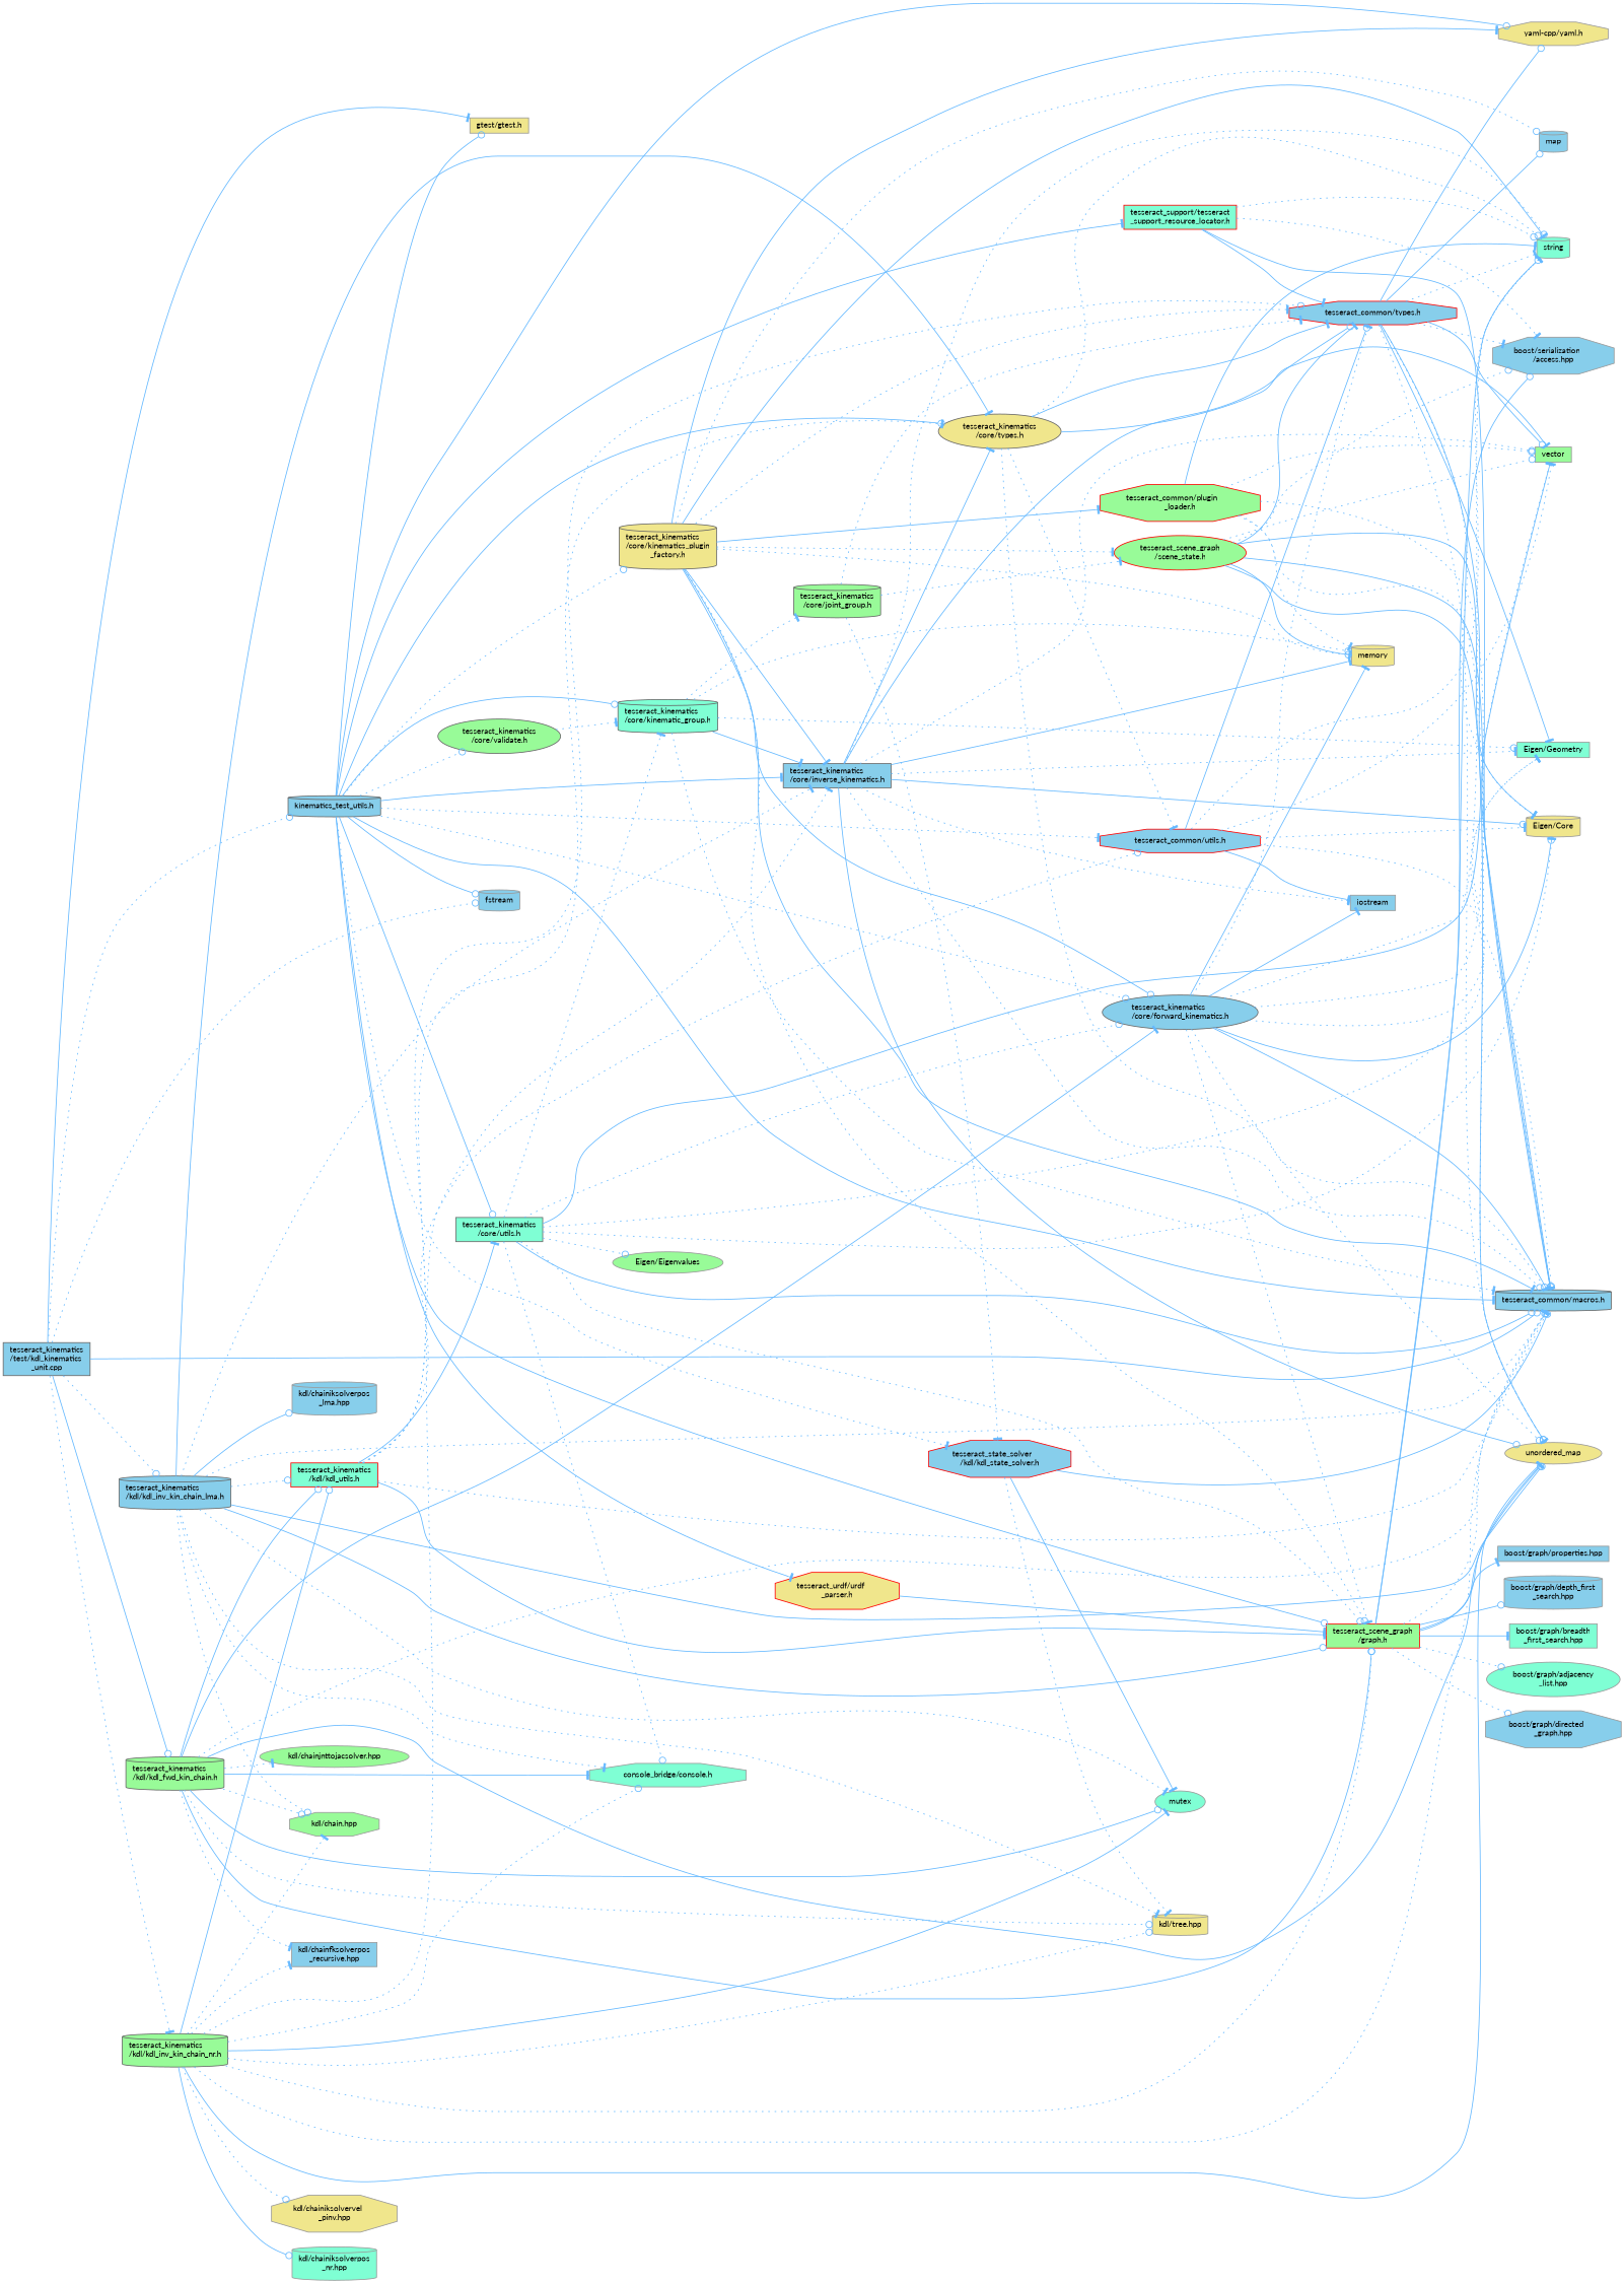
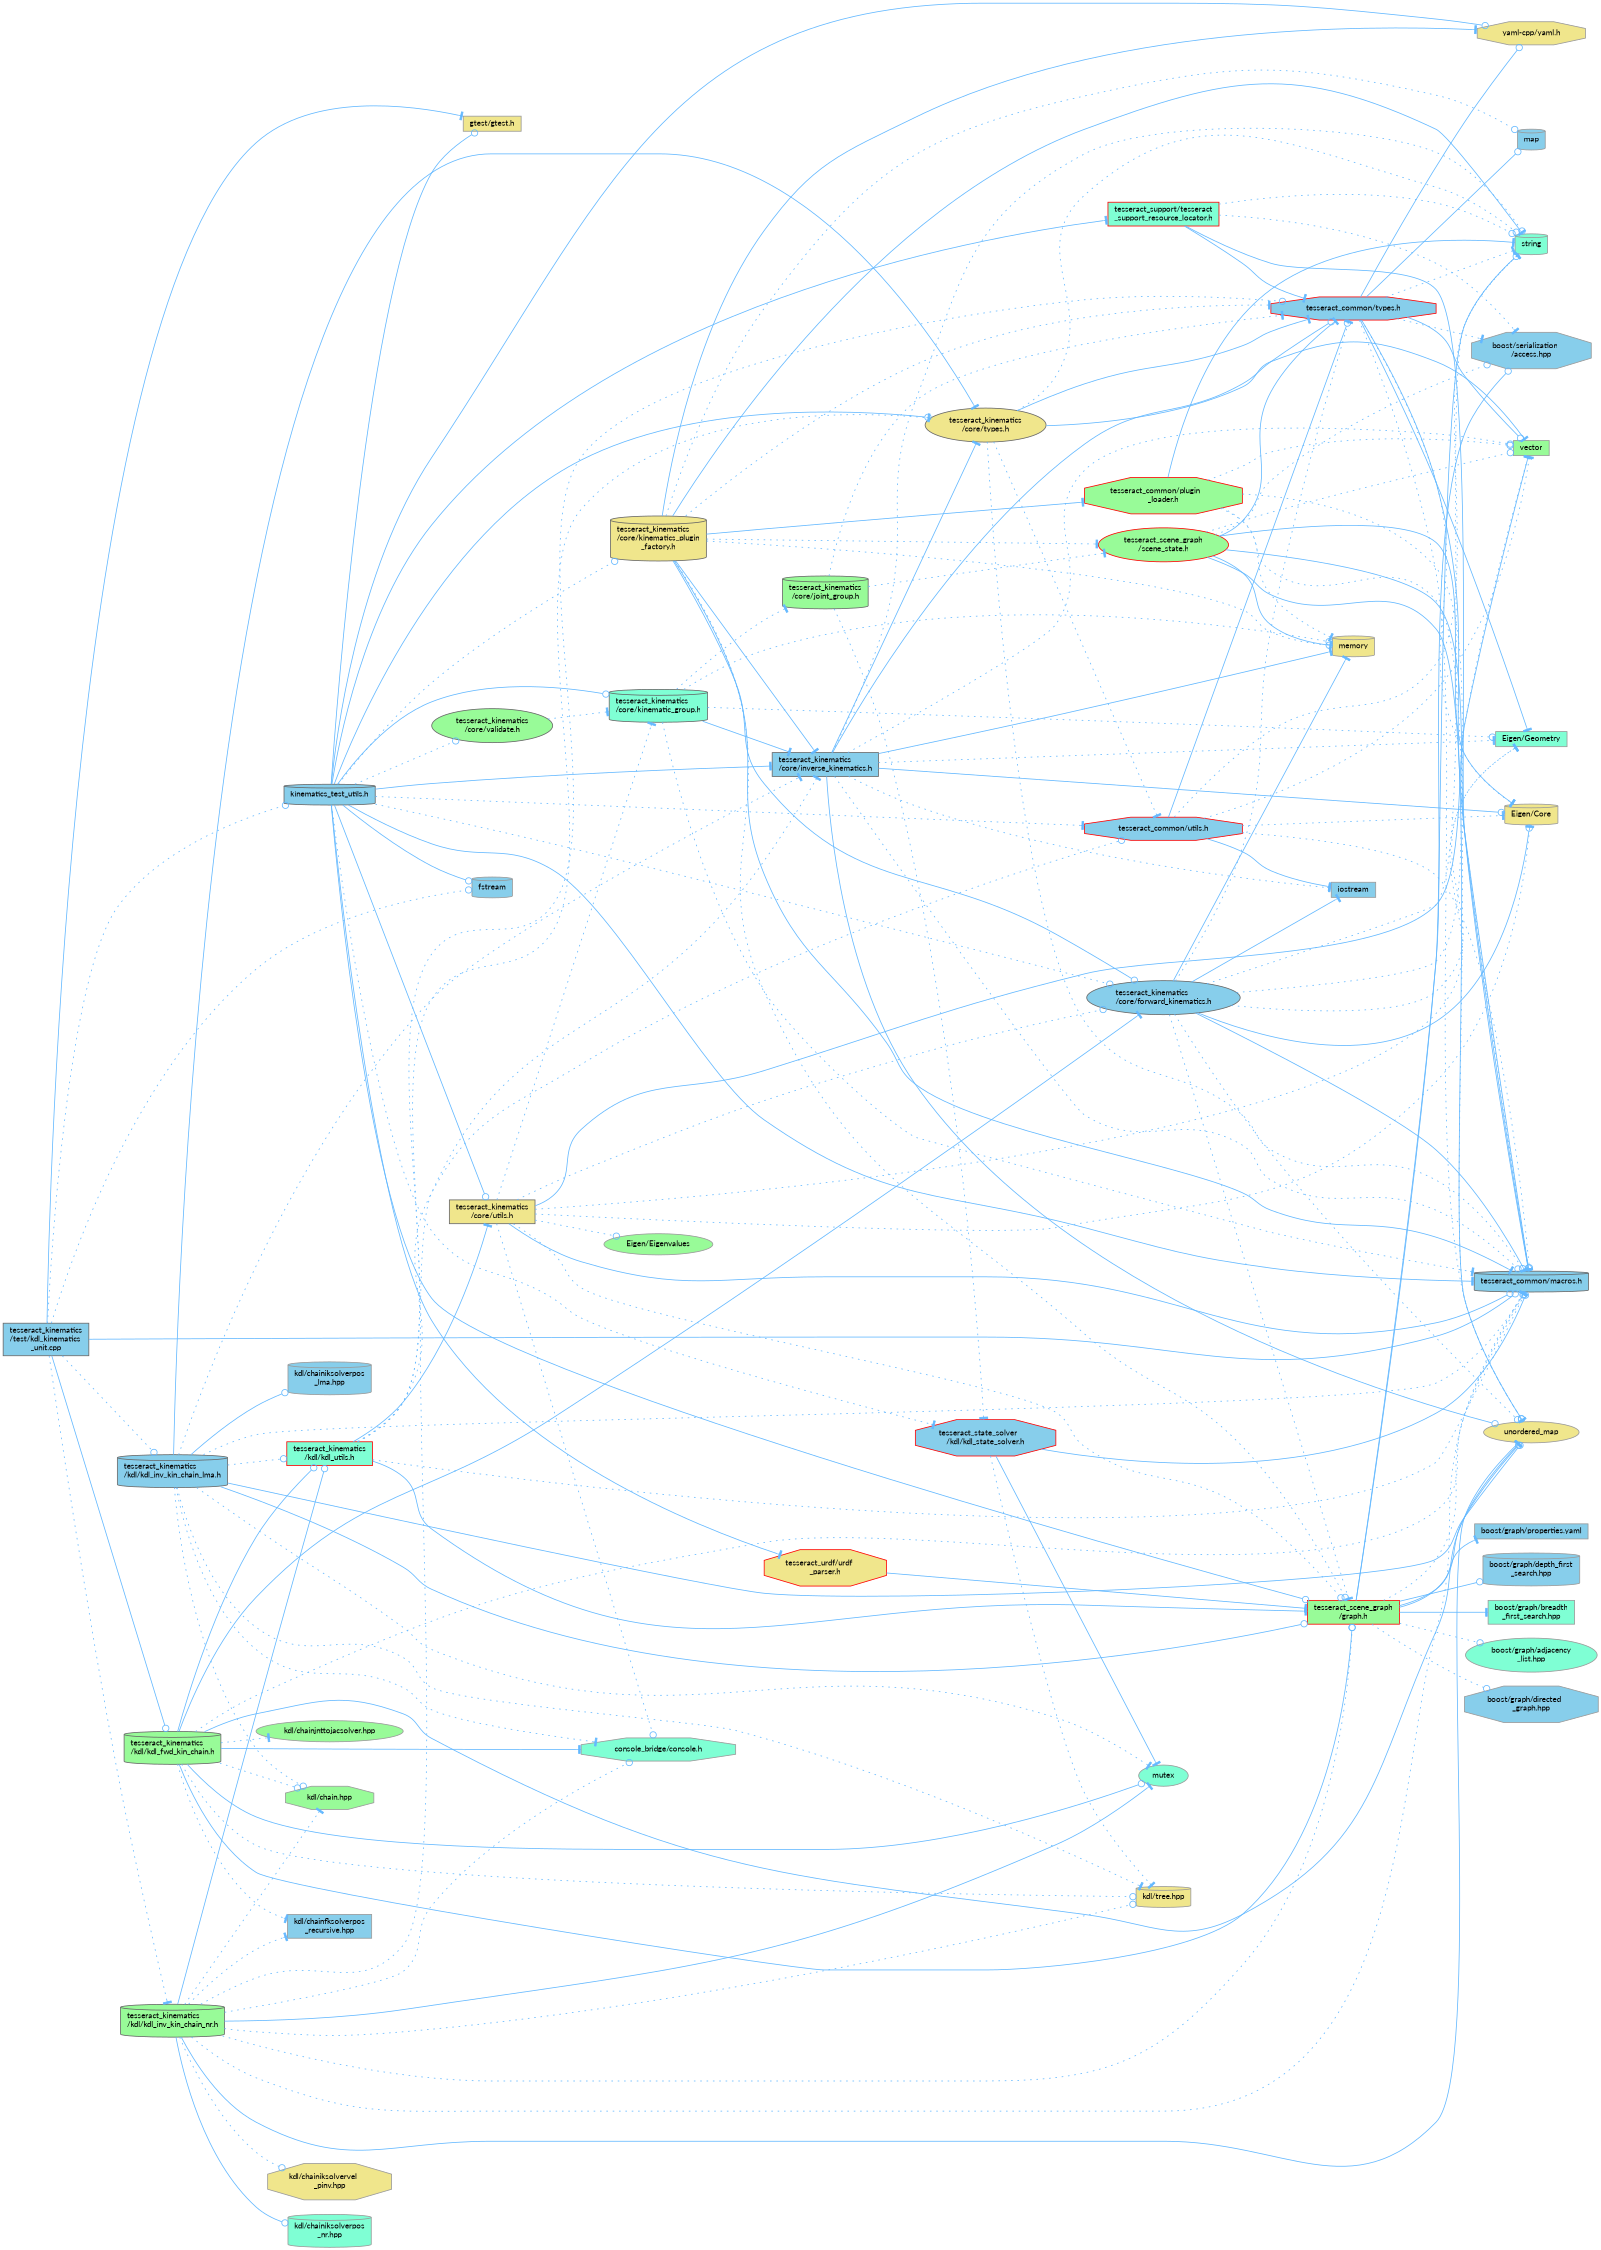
  digraph {
    fontname=Lato
    rankdir=LR
    node [color=grey60 fillcolor=skyblue fontname=Lato fontsize=10 shape=cylinder style=filled]
    edge [arrowhead=tee color=steelblue1 fontname=Lato fontsize=10 labelfontname=Helvetica labelfontsize=10 style=dotted]
    n1 [color=gray40 fontcolor=black height=0.2 label="tesseract_kinematics\l/test/kdl_kinematics\l_unit.cpp" shape=box width=0.4]
    n2 [color=grey40 height=0.2 label="tesseract_common/macros.h" width=0.4]
    n3 [fillcolor=khaki height=0.2 label="gtest/gtest.h" shape=box width=0.4]
    n4 [height=0.2 label=fstream width=0.4]
    n5 [color=grey40 height=0.2 label="kinematics_test_utils.h" width=0.4]
    n6 [color=grey40 fillcolor=palegreen height=0.2 label="tesseract_kinematics\l/kdl/kdl_fwd_kin_chain.h" width=0.4]
    n7 [color=grey40 height=0.2 label="tesseract_kinematics\l/kdl/kdl_inv_kin_chain_lma.h" width=0.4]
    n8 [color=grey40 fillcolor=palegreen height=0.2 label="tesseract_kinematics\l/kdl/kdl_inv_kin_chain_nr.h" width=0.4]
    n9 [fillcolor=khaki height=0.2 label="yaml-cpp/yaml.h" shape=octagon width=0.4]
    n10 [color=grey40 height=0.2 label="tesseract_kinematics\l/core/forward_kinematics.h" shape=ellipse width=0.4]
    n11 [color=red fillcolor=palegreen height=0.2 label="tesseract_scene_graph\l/graph.h" shape=box width=0.4]
    n12 [color=grey40 height=0.2 label="tesseract_kinematics\l/core/inverse_kinematics.h" shape=box width=0.4]
    n13 [color=grey40 fillcolor=khaki height=0.2 label="tesseract_kinematics\l/core/types.h" shape=ellipse width=0.4]
    n14 [color=red height=0.2 label="tesseract_common/utils.h" shape=octagon width=0.4]
-   n15 [color=grey40 fillcolor=aquamarine height=0.2 label="tesseract_kinematics\l/core/utils.h" shape=box width=0.4]
+   n15 [color=grey40 fillcolor=khaki height=0.2 label="tesseract_kinematics\l/core/utils.h" shape=box width=0.4]
    n16 [color=grey40 fillcolor=aquamarine height=0.2 label="tesseract_kinematics\l/core/kinematic_group.h" width=0.4]
    n17 [color=red height=0.2 label="tesseract_state_solver\l/kdl/kdl_state_solver.h" shape=octagon width=0.4]
    n18 [color=grey40 fillcolor=khaki height=0.2 label="tesseract_kinematics\l/core/kinematics_plugin\l_factory.h" width=0.4]
    n19 [color=grey40 fillcolor=palegreen height=0.2 label="tesseract_kinematics\l/core/validate.h" shape=ellipse width=0.4]
    n20 [color=red fillcolor=khaki height=0.2 label="tesseract_urdf/urdf\l_parser.h" shape=octagon width=0.4]
    n21 [color=red fillcolor=aquamarine height=0.2 label="tesseract_support/tesseract\l_support_resource_locator.h" shape=box width=0.4]
    n22 [fillcolor=khaki height=0.2 label=unordered_map shape=ellipse width=0.4]
    n23 [fillcolor=aquamarine height=0.2 label="console_bridge/console.h" shape=octagon width=0.4]
    n24 [fillcolor=khaki height=0.2 label="kdl/tree.hpp" width=0.4]
    n25 [fillcolor=aquamarine height=0.2 label=mutex shape=ellipse width=0.4]
    n26 [fillcolor=palegreen height=0.2 label="kdl/chain.hpp" shape=octagon width=0.4]
    n27 [height=0.2 label="kdl/chainfksolverpos\l_recursive.hpp" shape=box width=0.4]
    n28 [fillcolor=palegreen height=0.2 label="kdl/chainjnttojacsolver.hpp" shape=ellipse width=0.4]
    n29 [color=red fillcolor=aquamarine height=0.2 label="tesseract_kinematics\l/kdl/kdl_utils.h" shape=box width=0.4]
    n30 [height=0.2 label="kdl/chainiksolverpos\l_lma.hpp" width=0.4]
    n31 [fillcolor=aquamarine height=0.2 label="kdl/chainiksolverpos\l_nr.hpp" width=0.4]
    n32 [fillcolor=khaki height=0.2 label="kdl/chainiksolvervel\l_pinv.hpp" shape=octagon width=0.4]
    n33 [fillcolor=palegreen height=0.2 label=vector shape=box width=0.4]
    n34 [fillcolor=aquamarine height=0.2 label=string width=0.4]
    n35 [fillcolor=khaki height=0.2 label="Eigen/Core" width=0.4]
    n36 [fillcolor=aquamarine height=0.2 label="Eigen/Geometry" shape=box width=0.4]
    n37 [height=0.2 label=iostream shape=box width=0.4]
    n38 [fillcolor=khaki height=0.2 label=memory width=0.4]
    n39 [color=red height=0.2 label="tesseract_common/types.h" shape=octagon width=0.4]
    n40 [height=0.2 label="boost/serialization\l/access.hpp" shape=octagon width=0.4]
    n41 [fillcolor=aquamarine height=0.2 label="boost/graph/adjacency\l_list.hpp" shape=ellipse width=0.4]
    n42 [height=0.2 label="boost/graph/directed\l_graph.hpp" shape=octagon width=0.4]
-   n43 [height=0.2 label="boost/graph/properties.hpp" shape=box width=0.4]
+   n43 [height=0.2 label="boost/graph/properties.yaml" shape=box width=0.4]
    n44 [height=0.2 label="boost/graph/depth_first\l_search.hpp" width=0.4]
    n45 [fillcolor=aquamarine height=0.2 label="boost/graph/breadth\l_first_search.hpp" shape=box width=0.4]
    n46 [fillcolor=palegreen height=0.2 label="Eigen/Eigenvalues" shape=ellipse width=0.4]
    n47 [color=grey40 fillcolor=palegreen height=0.2 label="tesseract_kinematics\l/core/joint_group.h" width=0.4]
    n48 [height=0.2 label=map width=0.4]
    n49 [color=red fillcolor=palegreen height=0.2 label="tesseract_scene_graph\l/scene_state.h" shape=ellipse width=0.4]
    n50 [color=red fillcolor=palegreen height=0.2 label="tesseract_common/plugin\l_loader.h" shape=octagon width=0.4]
    n1 -> n2 [arrowhead=odot style=solid]
    n1 -> n3 [style=solid]
    n1 -> n4 [arrowhead=odot]
    n1 -> n5 [arrowhead=odot]
    n1 -> n6 [arrowhead=odot style=solid]
    n1 -> n7 [arrowhead=odot]
    n1 -> n8
    n5 -> n2 [style=solid]
    n5 -> n3 [arrowhead=odot style=solid]
    n5 -> n4 [arrowhead=odot style=solid]
    n5 -> n9 [arrowhead=odot style=solid]
    n5 -> n10 [arrowhead=odot]
    n5 -> n11 [arrowhead=odot style=solid]
    n5 -> n12 [style=solid]
    n5 -> n13 [arrowhead=odot style=solid]
    n5 -> n14
    n5 -> n15 [arrowhead=odot style=solid]
    n5 -> n16 [arrowhead=odot style=solid]
    n5 -> n17
    n5 -> n18 [arrowhead=odot]
    n5 -> n19 [arrowhead=odot]
    n5 -> n20 [style=solid]
    n5 -> n21 [style=solid]
    n6 -> n2
    n6 -> n10 [style=solid]
    n6 -> n11 [arrowhead=odot style=solid]
    n6 -> n22 [style=solid]
    n6 -> n23 [style=solid]
    n6 -> n24 [arrowhead=odot]
    n6 -> n25 [arrowhead=odot style=solid]
    n6 -> n26 [arrowhead=odot]
    n6 -> n27
    n6 -> n28
    n6 -> n29 [arrowhead=odot style=solid]
    n7 -> n2 [arrowhead=odot]
    n7 -> n11 [arrowhead=odot style=solid]
    n7 -> n12
    n7 -> n13 [style=solid]
    n7 -> n22 [arrowhead=odot style=solid]
    n7 -> n23
    n7 -> n24
    n7 -> n25
    n7 -> n26 [arrowhead=odot]
    n7 -> n29 [arrowhead=odot]
    n7 -> n30 [arrowhead=odot style=solid]
    n8 -> n2
    n8 -> n11 [arrowhead=odot]
    n8 -> n12
    n8 -> n22 [style=solid]
    n8 -> n23 [arrowhead=odot]
    n8 -> n24 [arrowhead=odot]
    n8 -> n25 [style=solid]
    n8 -> n26
    n8 -> n27
    n8 -> n29 [arrowhead=odot style=solid]
    n8 -> n31 [arrowhead=odot style=solid]
    n8 -> n32 [arrowhead=odot]
    n10 -> n2 [style=solid]
    n10 -> n11
    n10 -> n22 [arrowhead=odot]
    n10 -> n33
    n10 -> n34
    n10 -> n35 [arrowhead=odot style=solid]
    n10 -> n36
    n10 -> n37 [style=solid]
    n10 -> n38 [style=solid]
    n10 -> n39
    n11 -> n2
    n11 -> n22 [arrowhead=odot style=solid]
    n11 -> n34 [arrowhead=odot style=solid]
    n11 -> n40 [arrowhead=odot style=solid]
    n11 -> n41 [arrowhead=odot]
    n11 -> n42 [arrowhead=odot]
    n11 -> n43 [style=solid]
    n11 -> n44 [arrowhead=odot style=solid]
    n11 -> n45 [style=solid]
    n12 -> n2 [arrowhead=odot]
    n12 -> n13 [style=solid]
    n12 -> n22 [arrowhead=odot style=solid]
    n12 -> n33 [arrowhead=odot]
    n12 -> n34 [arrowhead=odot]
    n12 -> n35 [arrowhead=odot style=solid]
    n12 -> n36
    n12 -> n37
    n12 -> n38 [style=solid]
    n12 -> n39 [arrowhead=odot style=solid]
    n13 -> n2 [arrowhead=odot]
    n13 -> n14
    n13 -> n33 [style=solid]
    n13 -> n34 [arrowhead=odot]
    n13 -> n39 [style=solid]
    n14 -> n2 [arrowhead=odot]
    n14 -> n33
    n14 -> n34
    n14 -> n35
    n14 -> n37 [style=solid]
    n14 -> n39 [arrowhead=odot style=solid]
    n15 -> n2 [arrowhead=odot style=solid]
    n15 -> n10 [arrowhead=odot]
    n15 -> n11 [arrowhead=odot]
    n15 -> n16
    n15 -> n23 [arrowhead=odot]
    n15 -> n33 [style=solid]
    n15 -> n35
    n15 -> n36
    n15 -> n46 [arrowhead=odot]
    n16 -> n2
    n16 -> n12 [style=solid]
    n16 -> n36 [arrowhead=odot]
    n16 -> n38 [arrowhead=odot]
    n16 -> n47
    n17 -> n2 [arrowhead=odot style=solid]
    n17 -> n24
    n17 -> n25 [style=solid]
    n18 -> n2 [style=solid]
    n18 -> n9 [style=solid]
    n18 -> n10 [arrowhead=odot style=solid]
    n18 -> n11 [arrowhead=odot]
    n18 -> n12 [style=solid]
    n18 -> n34 [style=solid]
    n18 -> n38 [arrowhead=odot]
    n18 -> n39
    n18 -> n48 [arrowhead=odot]
    n18 -> n49
    n18 -> n50 [style=solid]
    n19 -> n16
    n20 -> n11 [style=solid]
    n21 -> n2 [style=solid]
    n21 -> n34 [arrowhead=odot]
    n21 -> n39 [style=solid]
    n21 -> n40
    n29 -> n2 [arrowhead=odot]
    n29 -> n11 [style=solid]
    n29 -> n13
    n29 -> n14 [arrowhead=odot]
    n29 -> n15 [style=solid]
    n29 -> n39 [arrowhead=odot]
    n39 -> n2 [style=solid]
    n39 -> n9 [arrowhead=odot style=solid]
    n39 -> n22
    n39 -> n33 [arrowhead=odot style=solid]
    n39 -> n34
    n39 -> n35
    n39 -> n36 [style=solid]
    n39 -> n40
    n39 -> n48 [arrowhead=odot style=solid]
    n47 -> n17
    n47 -> n39
    n47 -> n49
    n49 -> n2 [style=solid]
    n49 -> n22 [arrowhead=odot style=solid]
    n49 -> n33 [arrowhead=odot]
    n49 -> n35 [style=solid]
    n49 -> n38 [style=solid]
    n49 -> n39 [style=solid]
    n49 -> n40 [arrowhead=odot]
    n50 -> n2 [arrowhead=odot]
    n50 -> n22 [arrowhead=odot]
    n50 -> n33 [arrowhead=odot]
    n50 -> n34 [style=solid]
    n50 -> n38
  }
